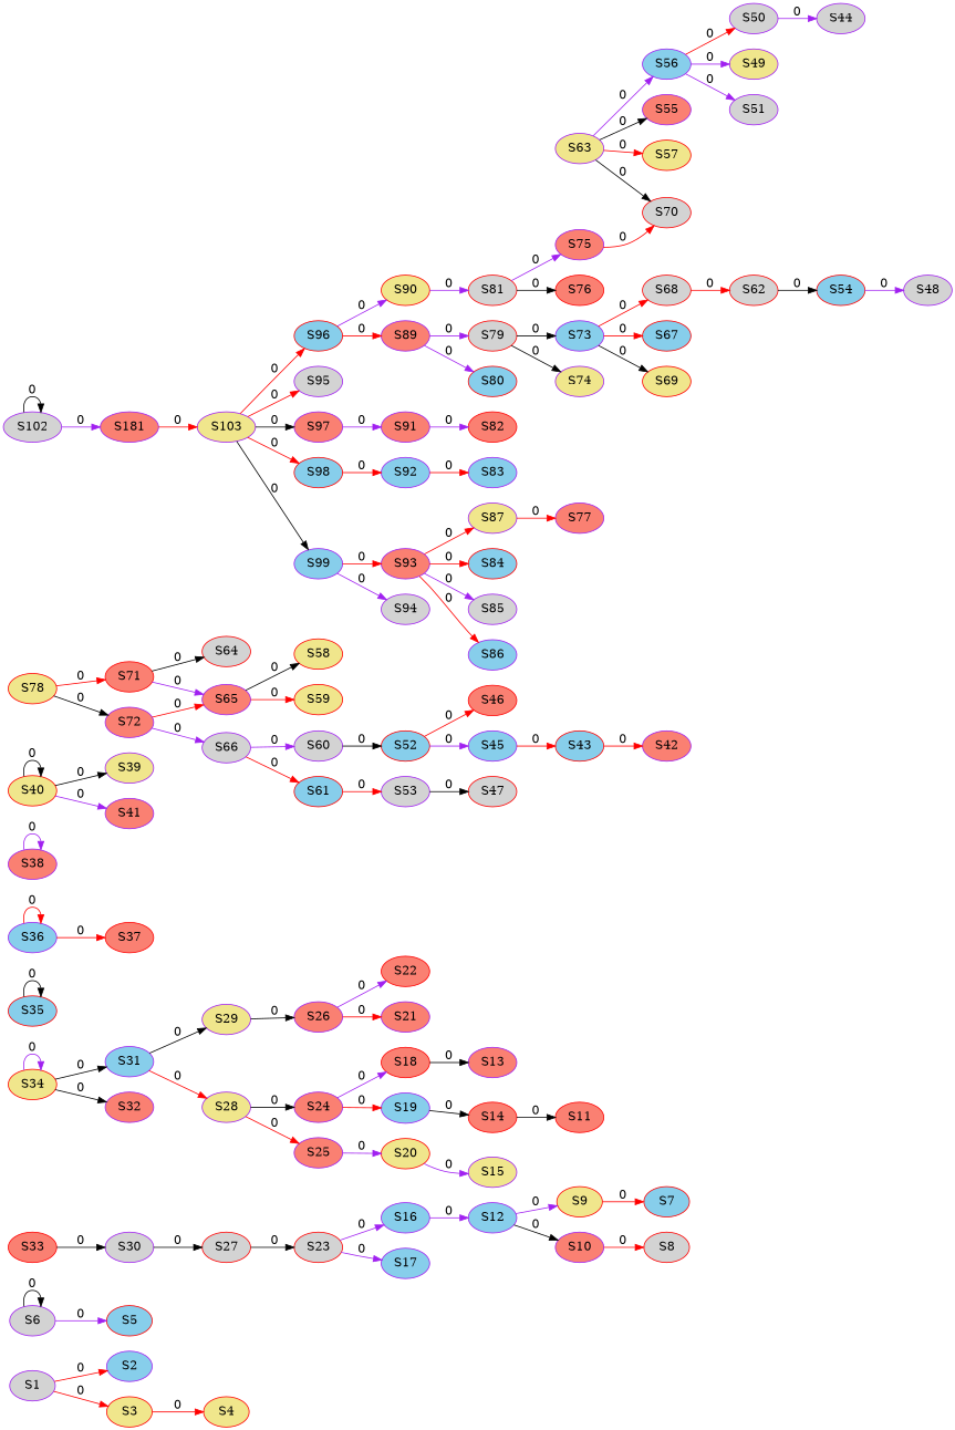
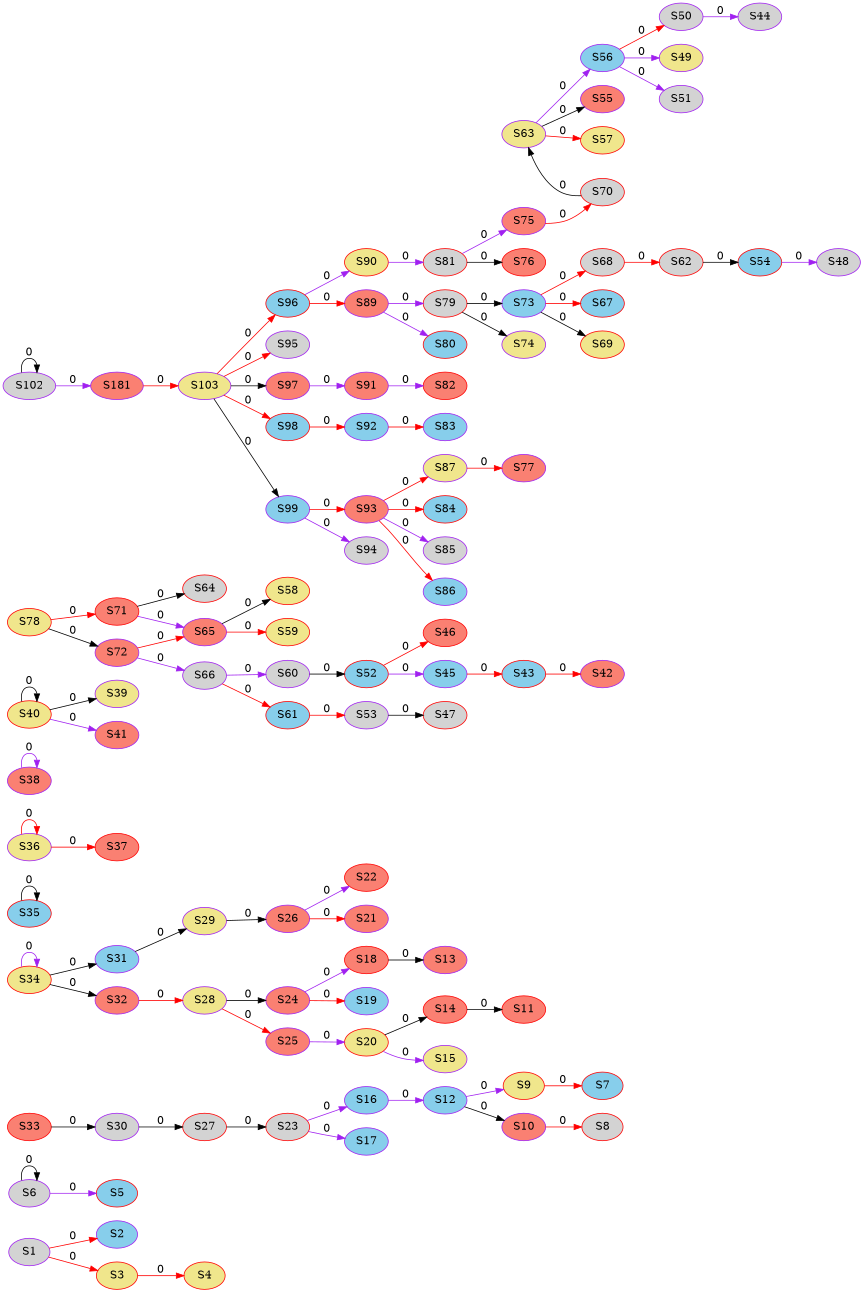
  strict digraph {
    rankdir=LR
    node [color=purple fillcolor=salmon style=filled]
    edge [color=red]
    S1 [fillcolor=lightgrey]
    S2 [fillcolor=skyblue]
    S3 [color=red fillcolor=khaki]
    S4 [color=red fillcolor=khaki]
    S6 [fillcolor=lightgrey]
    S5 [color=red fillcolor=skyblue]
    S9 [color=red fillcolor=khaki]
    S7 [color=red fillcolor=skyblue]
    S8 [color=red fillcolor=lightgrey]
    S10
    S12 [fillcolor=skyblue]
    S14 [color=red]
    S11 [color=red]
    S16 [fillcolor=skyblue]
    S18 [color=red]
    S13
    S19 [fillcolor=skyblue]
    S20 [color=red fillcolor=khaki]
    S15 [fillcolor=khaki]
    S23 [color=red fillcolor=lightgrey]
    S17 [fillcolor=skyblue]
    S24
    S25
    S26
    S21
    S22 [color=red]
    S27 [color=red fillcolor=lightgrey]
    S28 [fillcolor=khaki]
    S29 [fillcolor=khaki]
    S30 [fillcolor=lightgrey]
    S31 [fillcolor=skyblue]
    S33 [color=red]
    S34 [color=red fillcolor=khaki]
    S32
    S35 [color=red fillcolor=skyblue]
-   S36 [fillcolor=skyblue]
+   S36 [fillcolor=khaki]
    S37 [color=red]
    S38
    S40 [color=red fillcolor=khaki]
    S39 [fillcolor=khaki]
    S41
    S43 [color=red fillcolor=skyblue]
    S42
    S45 [fillcolor=skyblue]
    S50 [fillcolor=lightgrey]
    S44 [fillcolor=lightgrey]
    S52 [color=red fillcolor=skyblue]
    S46 [color=red]
    S53 [fillcolor=lightgrey]
    S47 [color=red fillcolor=lightgrey]
    S54 [color=red fillcolor=skyblue]
    S48 [fillcolor=lightgrey]
    S56 [fillcolor=skyblue]
    S49 [fillcolor=khaki]
    S51 [fillcolor=lightgrey]
    S60 [fillcolor=lightgrey]
    S61 [color=red fillcolor=skyblue]
    S62 [color=red fillcolor=lightgrey]
    S63 [fillcolor=khaki]
    S55
    S57 [color=red fillcolor=khaki]
    S58 [color=red fillcolor=khaki]
    S65
    S59 [color=red fillcolor=khaki]
    S66 [fillcolor=lightgrey]
    S68 [color=red fillcolor=lightgrey]
    S70 [color=red fillcolor=lightgrey]
    S71 [color=red]
    S64 [color=red fillcolor=lightgrey]
    S72
    S73 [fillcolor=skyblue]
    S67 [color=red fillcolor=skyblue]
    S69 [color=red fillcolor=khaki]
    S75
    S78 [color=red fillcolor=khaki]
    S79 [color=red fillcolor=lightgrey]
    S74 [fillcolor=khaki]
    S81 [color=red fillcolor=lightgrey]
    S76 [color=red]
    S87 [fillcolor=khaki]
    S77
    S89
    S80 [color=red fillcolor=skyblue]
    S90 [color=red fillcolor=khaki]
    S82 [color=red]
    S91
    S92 [fillcolor=skyblue]
    S83 [fillcolor=skyblue]
    S93
    S84 [color=red fillcolor=skyblue]
    S85 [fillcolor=lightgrey]
    S86 [fillcolor=skyblue]
    S95 [fillcolor=lightgrey]
    S96 [color=red fillcolor=skyblue]
    S97
    S98 [color=red fillcolor=skyblue]
    S99 [fillcolor=skyblue]
    S94 [fillcolor=lightgrey]
    n99 [fillcolor=khaki label=S103]
    n100 [label=S181]
    S102 [fillcolor=lightgrey]
    S1 -> S2 [label=0]
    S1 -> S3 [label=0]
    S3 -> S4 [label=0]
    S6 -> S6 [color=black label=0]
    S6 -> S5 [color=purple label=0]
    S9 -> S7 [label=0]
    S10 -> S8 [label=0]
    S12 -> S9 [color=purple label=0]
    S12 -> S10 [color=black label=0]
    S14 -> S11 [color=black label=0]
    S16 -> S12 [color=purple label=0]
    S18 -> S13 [color=black label=0]
-   S19 -> S14 [color=black label=0]
+   S20 -> S14 [color=black label=0]
    S20 -> S15 [color=purple label=0]
    S23 -> S16 [color=purple label=0]
    S23 -> S17 [color=purple label=0]
    S24 -> S18 [color=purple label=0]
    S24 -> S19 [label=0]
    S25 -> S20 [color=purple label=0]
    S26 -> S21 [label=0]
    S26 -> S22 [color=purple label=0]
    S27 -> S23 [color=black label=0]
    S28 -> S24 [color=black label=0]
    S28 -> S25 [label=0]
    S29 -> S26 [color=black label=0]
    S30 -> S27 [color=black label=0]
-   S31 -> S28 [label=0]
+   S32 -> S28 [label=0]
    S31 -> S29 [color=black label=0]
    S33 -> S30 [color=black label=0]
    S34 -> S31 [color=black label=0]
    S34 -> S34 [color=purple label=0]
    S34 -> S32 [color=black label=0]
    S35 -> S35 [color=black label=0]
    S36 -> S36 [label=0]
    S36 -> S37 [label=0]
    S38 -> S38 [color=purple label=0]
    S40 -> S40 [color=black label=0]
    S40 -> S39 [color=black label=0]
    S40 -> S41 [color=purple label=0]
    S43 -> S42 [label=0]
    S45 -> S43 [label=0]
    S50 -> S44 [color=purple label=0]
    S52 -> S45 [color=purple label=0]
    S52 -> S46 [label=0]
    S53 -> S47 [color=black label=0]
    S54 -> S48 [color=purple label=0]
    S56 -> S50 [label=0]
    S56 -> S49 [color=purple label=0]
    S56 -> S51 [color=purple label=0]
    S60 -> S52 [color=black label=0]
    S61 -> S53 [label=0]
    S62 -> S54 [color=black label=0]
    S63 -> S56 [color=purple label=0]
    S63 -> S55 [color=black label=0]
    S63 -> S57 [label=0]
    S65 -> S58 [color=black label=0]
    S65 -> S59 [label=0]
    S66 -> S60 [color=purple label=0]
    S66 -> S61 [label=0]
    S68 -> S62 [label=0]
-   S63 -> S70 [color=black label=0]
+   S70 -> S63 [color=black label=0]
    S71 -> S65 [color=purple label=0]
    S71 -> S64 [color=black label=0]
    S72 -> S65 [label=0]
    S72 -> S66 [color=purple label=0]
    S73 -> S68 [label=0]
    S73 -> S67 [label=0]
    S73 -> S69 [color=black label=0]
    S75 -> S70 [label=0]
    S78 -> S71 [label=0]
    S78 -> S72 [color=black label=0]
    S79 -> S73 [color=black label=0]
    S79 -> S74 [color=black label=0]
    S81 -> S75 [color=purple label=0]
    S81 -> S76 [color=black label=0]
    S87 -> S77 [label=0]
    S89 -> S79 [color=purple label=0]
    S89 -> S80 [color=purple label=0]
    S90 -> S81 [color=purple label=0]
    S91 -> S82 [color=purple label=0]
    S92 -> S83 [label=0]
    S93 -> S87 [label=0]
    S93 -> S84 [label=0]
    S93 -> S85 [color=purple label=0]
    S93 -> S86 [label=0]
    S96 -> S89 [label=0]
    S96 -> S90 [color=purple label=0]
    S97 -> S91 [color=purple label=0]
    S98 -> S92 [label=0]
    S99 -> S93 [label=0]
    S99 -> S94 [color=purple label=0]
    n99 -> S95 [label=0]
    n99 -> S96 [label=0]
    n99 -> S97 [color=black label=0]
    n99 -> S98 [label=0]
    n99 -> S99 [color=black label=0]
    n100 -> n99 [label=0]
    S102 -> n100 [color=purple label=0]
    S102 -> S102 [color=black label=0]
  }
